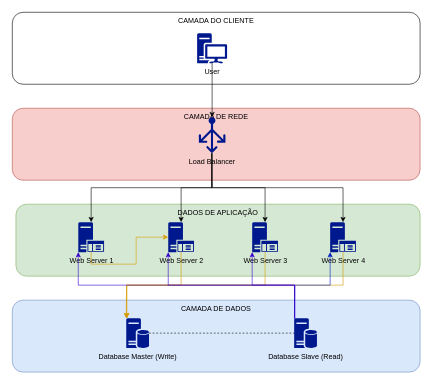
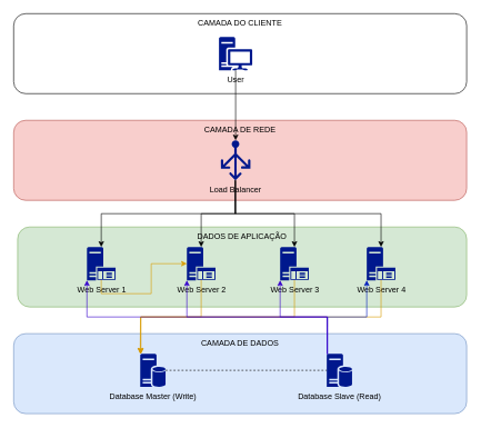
  <mxCell id="0" />
  <mxCell id="1" parent="0" />
  <mxCell id="2" value="CAMADA DO CLIENTE" style="rounded=1;whiteSpace=wrap;html=1;verticalAlign=top;" parent="1" vertex="1"><mxGeometry x="20" y="20" width="680" height="120" as="geometry" /></mxCell>
  <mxCell id="3" value="CAMADA DE REDE" style="rounded=1;whiteSpace=wrap;html=1;fillColor=#f8cecc;strokeColor=#b85450;verticalAlign=top;" parent="1" vertex="1"><mxGeometry x="20" y="180" width="680" height="120" as="geometry" /></mxCell>
  <mxCell id="4" value="DADOS DE APLICAÇÃO" style="rounded=1;whiteSpace=wrap;html=1;fillColor=#d5e8d4;strokeColor=#82b366;verticalAlign=top;" parent="1" vertex="1"><mxGeometry x="26" y="340" width="674" height="120" as="geometry" /></mxCell>
  <mxCell id="5" value="CAMADA DE DADOS" style="rounded=1;whiteSpace=wrap;html=1;fillColor=#dae8fc;strokeColor=#6c8ebf;horizontal=1;verticalAlign=top;" parent="1" vertex="1"><mxGeometry x="20" y="500" width="680" height="120" as="geometry" /></mxCell>
- <mxCell id="6" value="Load Balancer&lt;div&gt;&lt;br&gt;&lt;/div&gt;" style="sketch=0;aspect=fixed;pointerEvents=1;shadow=0;dashed=0;html=1;strokeColor=none;labelPosition=center;verticalLabelPosition=bottom;verticalAlign=top;align=center;fillColor=#00188D;shape=mxgraph.azure.load_balancer_generic" parent="1" vertex="1"><mxGeometry x="331" y="195" width="44.4" height="60" as="geometry" /></mxCell>
+ <mxCell id="6" value="Load Balancer&lt;div&gt;&lt;br&gt;&lt;/div&gt;" style="sketch=0;aspect=fixed;pointerEvents=1;shadow=0;dashed=0;html=1;strokeColor=none;labelPosition=center;verticalLabelPosition=bottom;verticalAlign=top;align=center;fillColor=#00188D;shape=mxgraph.azure.load_balancer_generic" parent="1" vertex="1"><mxGeometry x="331" y="210" width="44.4" height="60" as="geometry" /></mxCell>
  <mxCell id="7" value="Web Server 1" style="sketch=0;aspect=fixed;pointerEvents=1;shadow=0;dashed=0;html=1;strokeColor=none;labelPosition=center;verticalLabelPosition=bottom;verticalAlign=top;align=center;fillColor=#00188D;shape=mxgraph.mscae.enterprise.application_server" parent="1" vertex="1"><mxGeometry x="130" y="370" width="43" height="50" as="geometry" /></mxCell>
  <mxCell id="8" value="Web Server 2" style="sketch=0;aspect=fixed;pointerEvents=1;shadow=0;dashed=0;html=1;strokeColor=none;labelPosition=center;verticalLabelPosition=bottom;verticalAlign=top;align=center;fillColor=#00188D;shape=mxgraph.mscae.enterprise.application_server" parent="1" vertex="1"><mxGeometry x="280" y="370" width="43" height="50" as="geometry" /></mxCell>
  <mxCell id="9" style="edgeStyle=orthogonalEdgeStyle;rounded=0;orthogonalLoop=1;jettySize=auto;html=1;exitX=0.5;exitY=0.99;exitDx=0;exitDy=0;exitPerimeter=0;fillColor=#ffcd28;strokeColor=#d79b00;gradientColor=#ffa500;" parent="1" source="10" edge="1"><mxGeometry relative="1" as="geometry"><mxPoint x="210" y="530" as="targetPoint" /></mxGeometry></mxCell>
  <mxCell id="10" value="Web Server 3" style="sketch=0;aspect=fixed;pointerEvents=1;shadow=0;dashed=0;html=1;strokeColor=none;labelPosition=center;verticalLabelPosition=bottom;verticalAlign=top;align=center;fillColor=#00188D;shape=mxgraph.mscae.enterprise.application_server" parent="1" vertex="1"><mxGeometry x="420" y="370" width="43" height="50" as="geometry" /></mxCell>
  <mxCell id="11" value="Web Server 4&lt;div&gt;&lt;br&gt;&lt;/div&gt;" style="sketch=0;aspect=fixed;pointerEvents=1;shadow=0;dashed=0;html=1;strokeColor=none;labelPosition=center;verticalLabelPosition=bottom;verticalAlign=top;align=center;fillColor=#00188D;shape=mxgraph.mscae.enterprise.application_server" parent="1" vertex="1"><mxGeometry x="550" y="370" width="43" height="50" as="geometry" /></mxCell>
  <mxCell id="12" value="Database Master (Write)" style="sketch=0;aspect=fixed;pointerEvents=1;shadow=0;dashed=0;html=1;strokeColor=none;labelPosition=center;verticalLabelPosition=bottom;verticalAlign=top;align=center;fillColor=#00188D;shape=mxgraph.mscae.enterprise.database_server" parent="1" vertex="1"><mxGeometry x="210" y="530" width="38" height="50" as="geometry" /></mxCell>
  <mxCell id="13" value="Database Slave (Read)" style="sketch=0;aspect=fixed;pointerEvents=1;shadow=0;dashed=0;html=1;strokeColor=none;labelPosition=center;verticalLabelPosition=bottom;verticalAlign=top;align=center;fillColor=#00188D;shape=mxgraph.mscae.enterprise.database_server" parent="1" vertex="1"><mxGeometry x="490" y="530" width="38" height="50" as="geometry" /></mxCell>
  <mxCell id="14" style="edgeStyle=orthogonalEdgeStyle;rounded=0;orthogonalLoop=1;jettySize=auto;html=1;exitX=0.49;exitY=1;exitDx=0;exitDy=0;exitPerimeter=0;entryX=0.5;entryY=0;entryDx=0;entryDy=0;entryPerimeter=0;" parent="1" source="6" target="7" edge="1"><mxGeometry relative="1" as="geometry" /></mxCell>
  <mxCell id="15" style="edgeStyle=orthogonalEdgeStyle;rounded=0;orthogonalLoop=1;jettySize=auto;html=1;exitX=0.49;exitY=1;exitDx=0;exitDy=0;exitPerimeter=0;entryX=0.5;entryY=0;entryDx=0;entryDy=0;entryPerimeter=0;" parent="1" source="6" target="8" edge="1"><mxGeometry relative="1" as="geometry" /></mxCell>
  <mxCell id="16" style="edgeStyle=orthogonalEdgeStyle;rounded=0;orthogonalLoop=1;jettySize=auto;html=1;exitX=0.49;exitY=1;exitDx=0;exitDy=0;exitPerimeter=0;entryX=0.5;entryY=0;entryDx=0;entryDy=0;entryPerimeter=0;" parent="1" source="6" target="10" edge="1"><mxGeometry relative="1" as="geometry" /></mxCell>
  <mxCell id="17" style="edgeStyle=orthogonalEdgeStyle;rounded=0;orthogonalLoop=1;jettySize=auto;html=1;exitX=0.49;exitY=1;exitDx=0;exitDy=0;exitPerimeter=0;entryX=0.5;entryY=0;entryDx=0;entryDy=0;entryPerimeter=0;" parent="1" source="6" target="11" edge="1"><mxGeometry relative="1" as="geometry" /></mxCell>
  <mxCell id="18" style="edgeStyle=orthogonalEdgeStyle;rounded=0;orthogonalLoop=1;jettySize=auto;html=1;exitX=0.5;exitY=0.99;exitDx=0;exitDy=0;exitPerimeter=0;fillColor=#ffcd28;strokeColor=#d79b00;gradientColor=#ffa500;" parent="1" source="7" target="8" edge="1"><mxGeometry relative="1" as="geometry" /></mxCell>
  <mxCell id="19" style="edgeStyle=orthogonalEdgeStyle;rounded=0;orthogonalLoop=1;jettySize=auto;html=1;exitX=0.5;exitY=0.99;exitDx=0;exitDy=0;exitPerimeter=0;entryX=0.02;entryY=0.01;entryDx=0;entryDy=0;entryPerimeter=0;fillColor=#ffcd28;strokeColor=#d79b00;gradientColor=#ffa500;" parent="1" source="8" target="12" edge="1"><mxGeometry relative="1" as="geometry" /></mxCell>
  <mxCell id="20" style="edgeStyle=orthogonalEdgeStyle;rounded=0;orthogonalLoop=1;jettySize=auto;html=1;exitX=0.5;exitY=0.99;exitDx=0;exitDy=0;exitPerimeter=0;entryX=0.02;entryY=0.01;entryDx=0;entryDy=0;entryPerimeter=0;fillColor=#ffcd28;strokeColor=#d79b00;gradientColor=#ffa500;" parent="1" source="11" target="12" edge="1"><mxGeometry relative="1" as="geometry" /></mxCell>
  <mxCell id="21" value="" style="endArrow=none;dashed=1;html=1;rounded=0;entryX=0;entryY=0.5;entryDx=0;entryDy=0;entryPerimeter=0;exitX=1;exitY=0.5;exitDx=0;exitDy=0;exitPerimeter=0;" parent="1" source="12" target="13" edge="1"><mxGeometry width="50" height="50" relative="1" as="geometry"><mxPoint x="248" y="560" as="sourcePoint" /><mxPoint x="298" y="510" as="targetPoint" /></mxGeometry></mxCell>
  <mxCell id="22" value="User" style="sketch=0;aspect=fixed;pointerEvents=1;shadow=0;dashed=0;html=1;strokeColor=none;labelPosition=center;verticalLabelPosition=bottom;verticalAlign=top;align=center;fillColor=#00188D;shape=mxgraph.mscae.enterprise.workstation_client" parent="1" vertex="1"><mxGeometry x="328.2" y="55" width="50" height="50" as="geometry" /></mxCell>
  <mxCell id="23" style="edgeStyle=orthogonalEdgeStyle;rounded=0;orthogonalLoop=1;jettySize=auto;html=1;exitX=0.5;exitY=1;exitDx=0;exitDy=0;exitPerimeter=0;entryX=0.5;entryY=0;entryDx=0;entryDy=0;entryPerimeter=0;" parent="1" source="22" target="6" edge="1"><mxGeometry relative="1" as="geometry" /></mxCell>
  <mxCell id="24" style="edgeStyle=orthogonalEdgeStyle;rounded=0;orthogonalLoop=1;jettySize=auto;html=1;exitX=0.02;exitY=0.01;exitDx=0;exitDy=0;exitPerimeter=0;entryX=0;entryY=1;entryDx=0;entryDy=0;entryPerimeter=0;fillColor=#0050ef;strokeColor=#001DBC;" edge="1" parent="1" source="13" target="11"><mxGeometry relative="1" as="geometry" /></mxCell>
  <mxCell id="25" style="edgeStyle=orthogonalEdgeStyle;rounded=0;orthogonalLoop=1;jettySize=auto;html=1;exitX=0.02;exitY=0.01;exitDx=0;exitDy=0;exitPerimeter=0;entryX=0;entryY=1;entryDx=0;entryDy=0;entryPerimeter=0;fillColor=#6a00ff;strokeColor=#3700CC;" edge="1" parent="1" source="13" target="10"><mxGeometry relative="1" as="geometry" /></mxCell>
  <mxCell id="26" style="edgeStyle=orthogonalEdgeStyle;rounded=0;orthogonalLoop=1;jettySize=auto;html=1;exitX=0.02;exitY=0.01;exitDx=0;exitDy=0;exitPerimeter=0;entryX=0;entryY=1;entryDx=0;entryDy=0;entryPerimeter=0;fillColor=#6a00ff;strokeColor=#3700CC;" edge="1" parent="1" source="13" target="8"><mxGeometry relative="1" as="geometry" /></mxCell>
  <mxCell id="27" style="edgeStyle=orthogonalEdgeStyle;rounded=0;orthogonalLoop=1;jettySize=auto;html=1;exitX=0.02;exitY=0.01;exitDx=0;exitDy=0;exitPerimeter=0;entryX=0;entryY=1;entryDx=0;entryDy=0;entryPerimeter=0;fillColor=#6a00ff;strokeColor=#3700CC;" edge="1" parent="1" source="13" target="7"><mxGeometry relative="1" as="geometry" /></mxCell>
